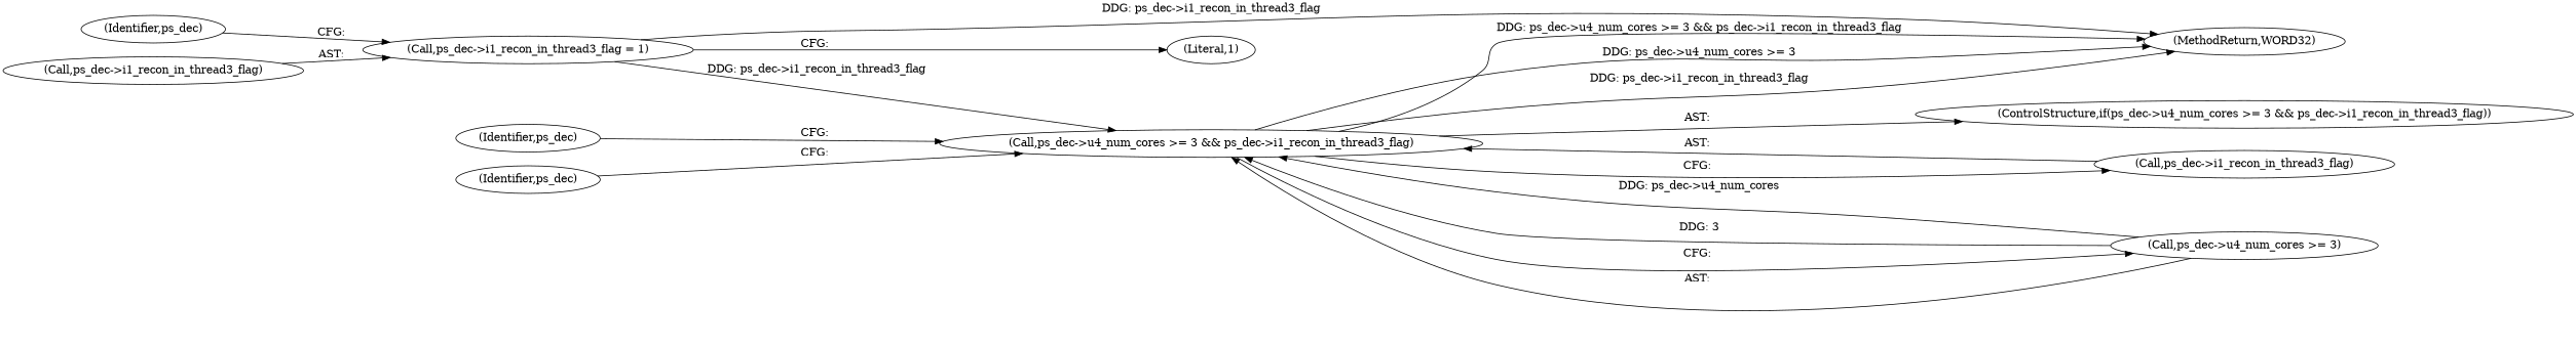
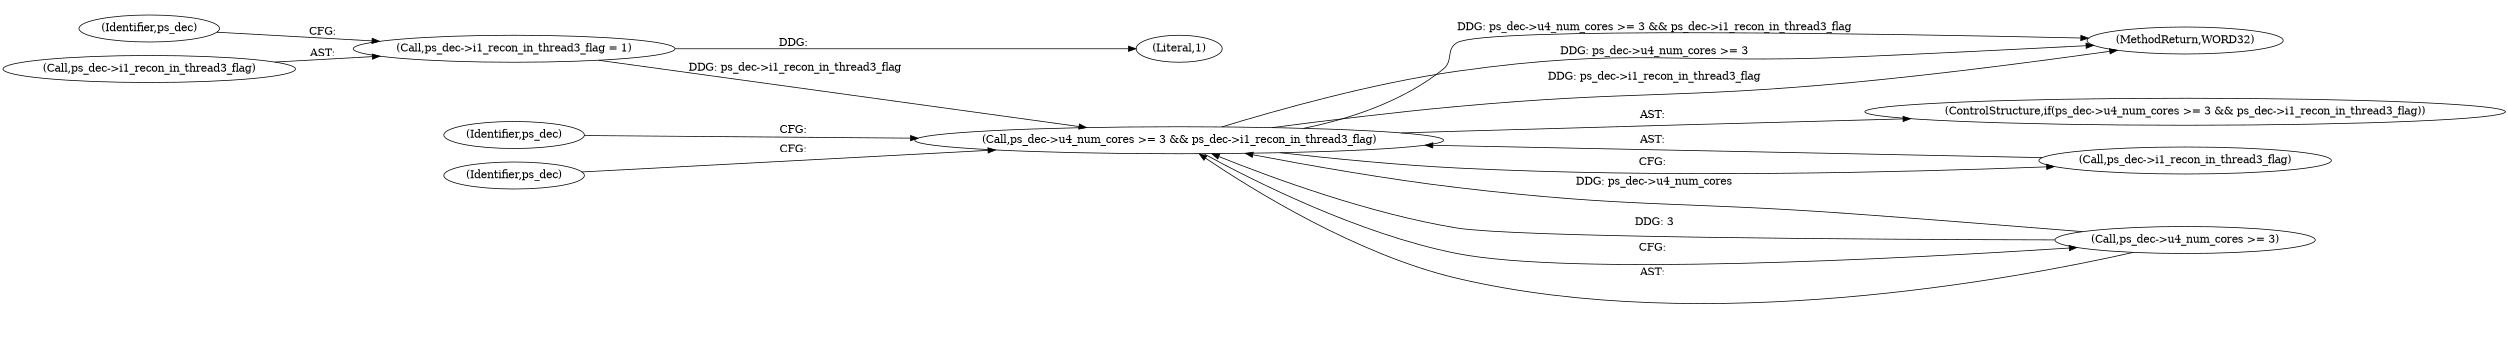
  digraph {
    rankdir=LR
    n1 [label="(Call,ps_dec->i1_recon_in_thread3_flag = 1)"]
    n2 [label="(Call,ps_dec->u4_num_cores >= 3 && ps_dec->i1_recon_in_thread3_flag)"]
    n3 [label="(Literal,1)"]
    n4 [label="(MethodReturn,WORD32)"]
    n5 [label="(ControlStructure,if(ps_dec->u4_num_cores >= 3 && ps_dec->i1_recon_in_thread3_flag))"]
    n6 [label="(Call,ps_dec->u4_num_cores >= 3)"]
    n7 [label="(Call,ps_dec->i1_recon_in_thread3_flag)"]
    n8 [label="(Identifier,ps_dec)"]
    n9 [label="(Identifier,ps_dec)"]
    n10 [label="(Identifier,ps_dec)"]
    n11 [label="(Call,ps_dec->i1_recon_in_thread3_flag)"]
    n1 -> n2 [label="DDG: ps_dec->i1_recon_in_thread3_flag"]
-   n1 -> n3 [label="CFG: "]
-   n1 -> n4 [label="DDG: ps_dec->i1_recon_in_thread3_flag"]
+   n1 -> n3 [label="DDG: "]
    n2 -> n4 [label="DDG: ps_dec->i1_recon_in_thread3_flag"]
    n2 -> n4 [label="DDG: ps_dec->u4_num_cores >= 3 && ps_dec->i1_recon_in_thread3_flag"]
    n2 -> n4 [label="DDG: ps_dec->u4_num_cores >= 3"]
    n2 -> n5 [label="AST: "]
    n2 -> n6 [label="CFG: "]
    n2 -> n7 [label="CFG: "]
    n6 -> n2 [label="AST: "]
    n6 -> n2 [label="DDG: ps_dec->u4_num_cores"]
    n6 -> n2 [label="DDG: 3"]
    n7 -> n2 [label="AST: "]
    n8 -> n2 [label="CFG: "]
    n9 -> n1 [label="CFG: "]
    n10 -> n2 [label="CFG: "]
    n11 -> n1 [label="AST: "]
  }
